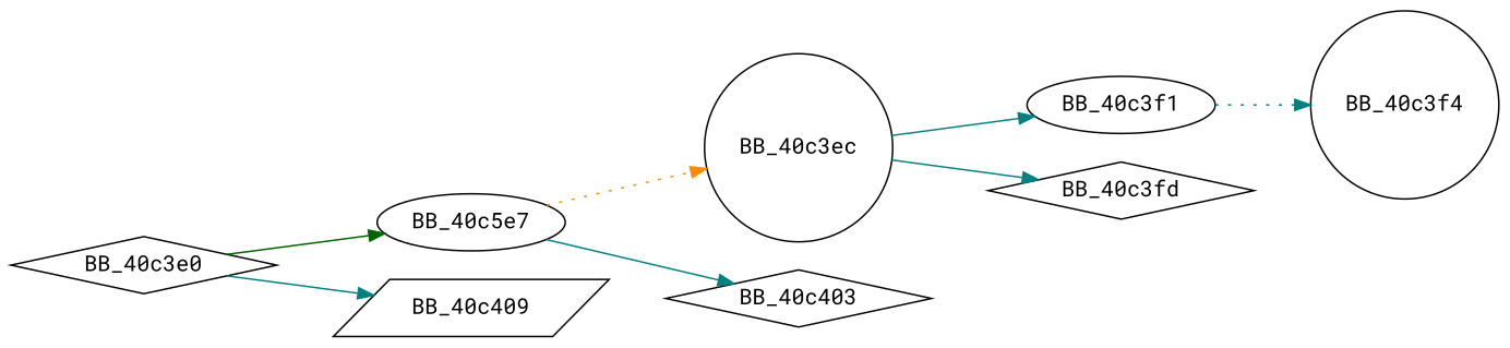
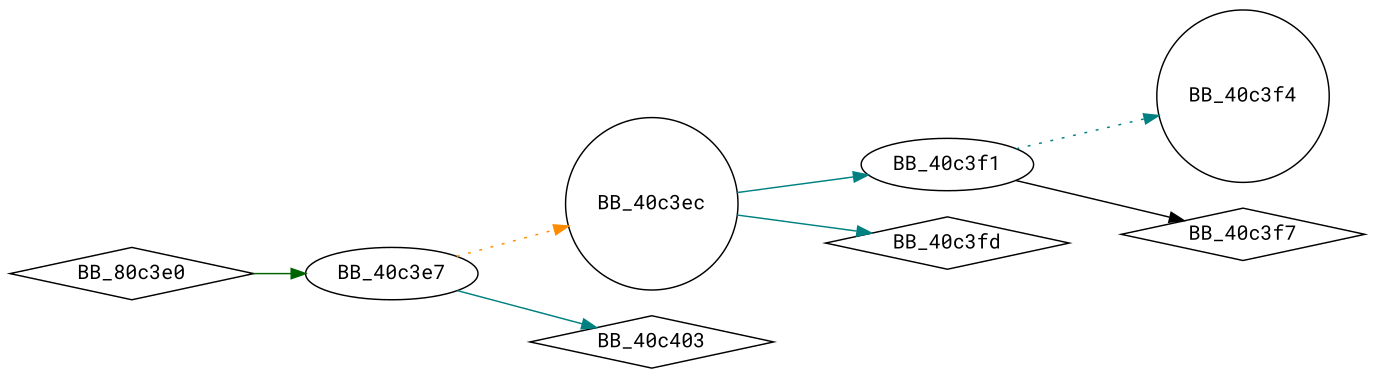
  digraph {
    fontname="Roboto Mono"
    rankdir=LR
    node [fontname="Roboto Mono" shape=diamond]
    edge [color=teal fontname="Roboto Mono" style=solid]
-   BB_40c3e7 [shape=ellipse label=BB_40c5e7]
-   BB_40c3e0
-   BB_40c409 [shape=parallelogram]
+   BB_40c3e7 [shape=ellipse]
+   BB_40c3e0 [label=BB_80c3e0]
    BB_40c3ec [shape=circle]
    BB_40c403
    BB_40c3f1 [shape=ellipse]
    BB_40c3fd
    BB_40c3f4 [shape=circle]
+   BB_40c3f7
    BB_40c3e7 -> BB_40c3ec [color=darkorange style=dotted]
    BB_40c3e7 -> BB_40c403
    BB_40c3e0 -> BB_40c3e7 [color=darkgreen]
-   BB_40c3e0 -> BB_40c409
    BB_40c3ec -> BB_40c3f1
    BB_40c3ec -> BB_40c3fd
    BB_40c3f1 -> BB_40c3f4 [style=dotted]
+   BB_40c3f1 -> BB_40c3f7 [color=black]
  }
